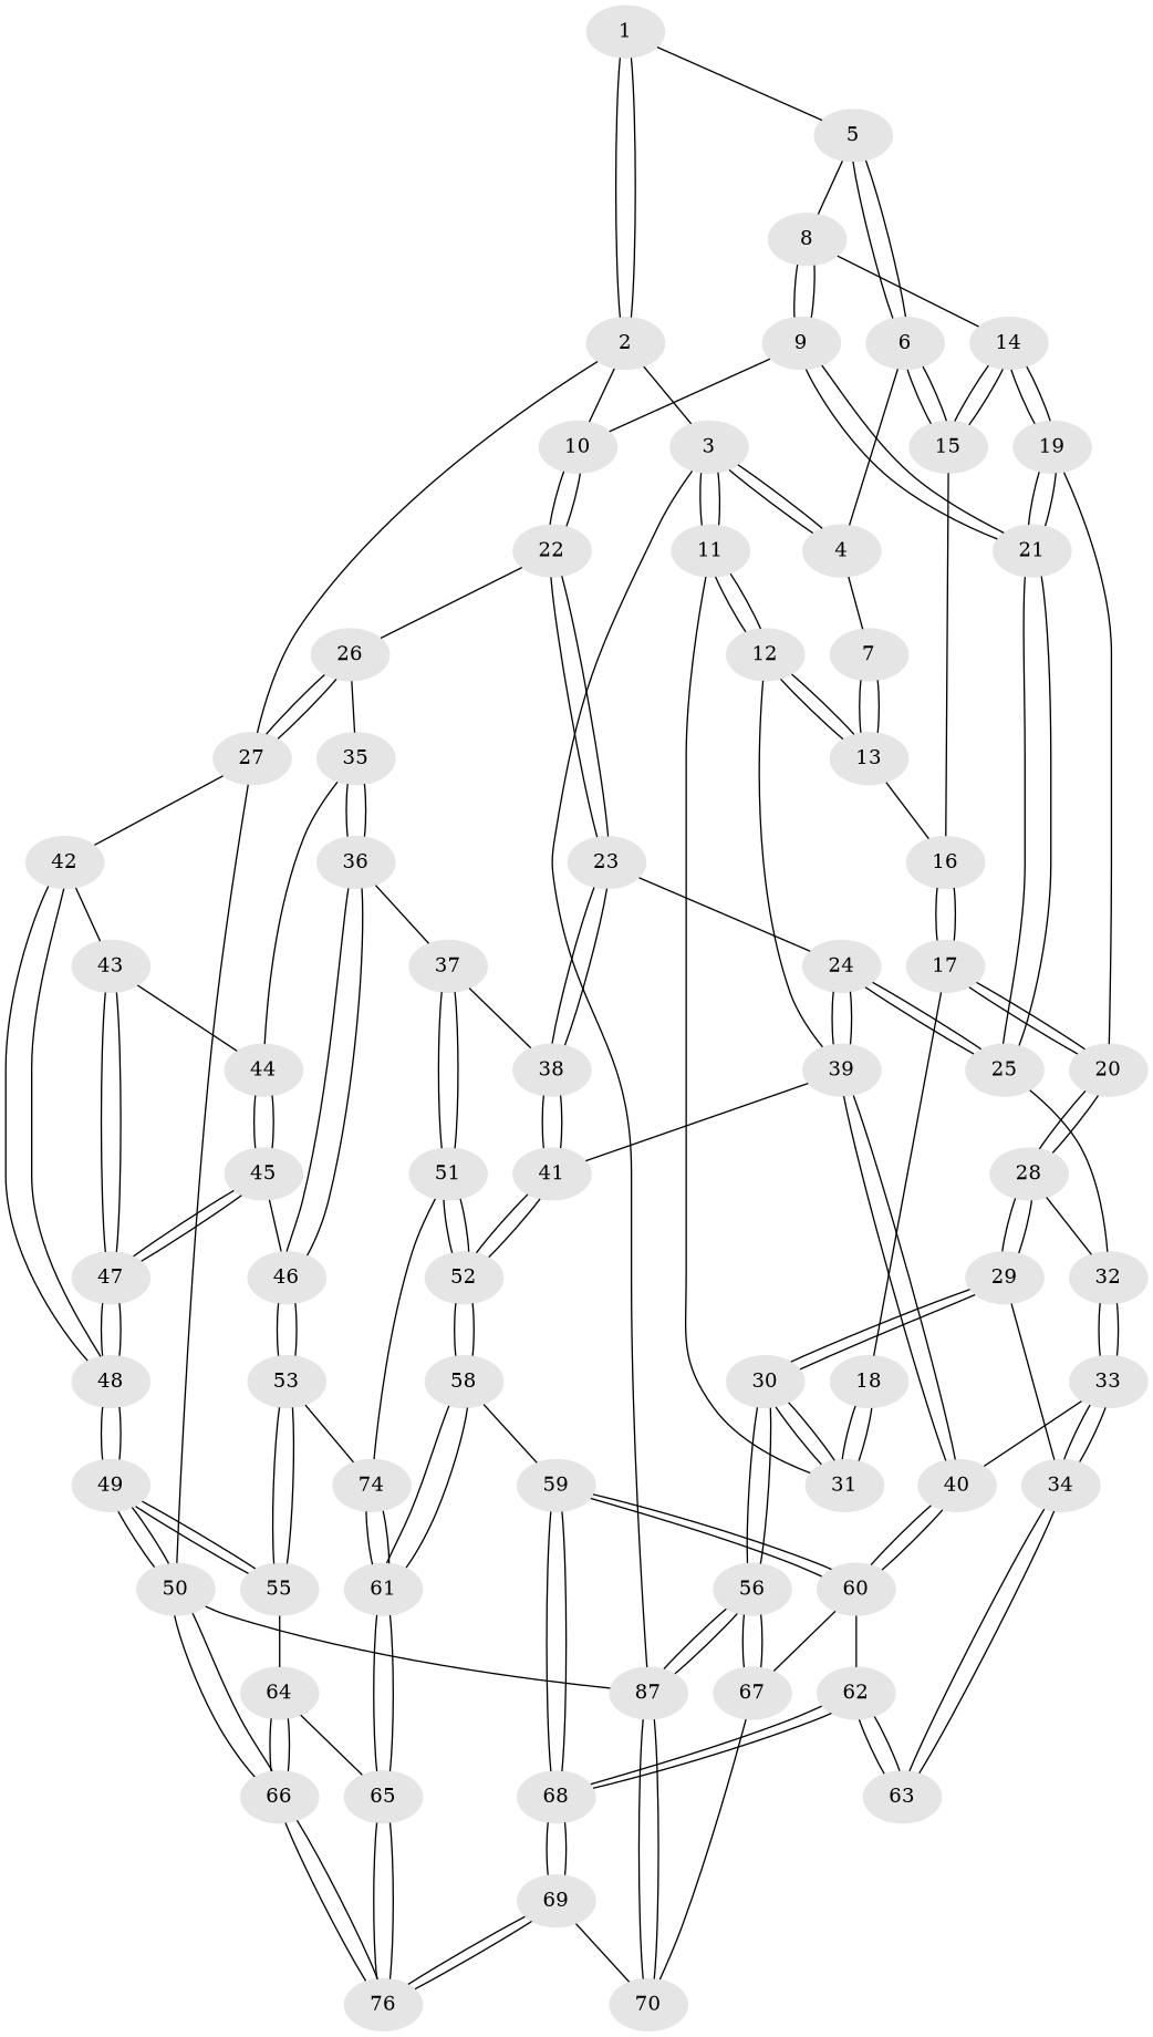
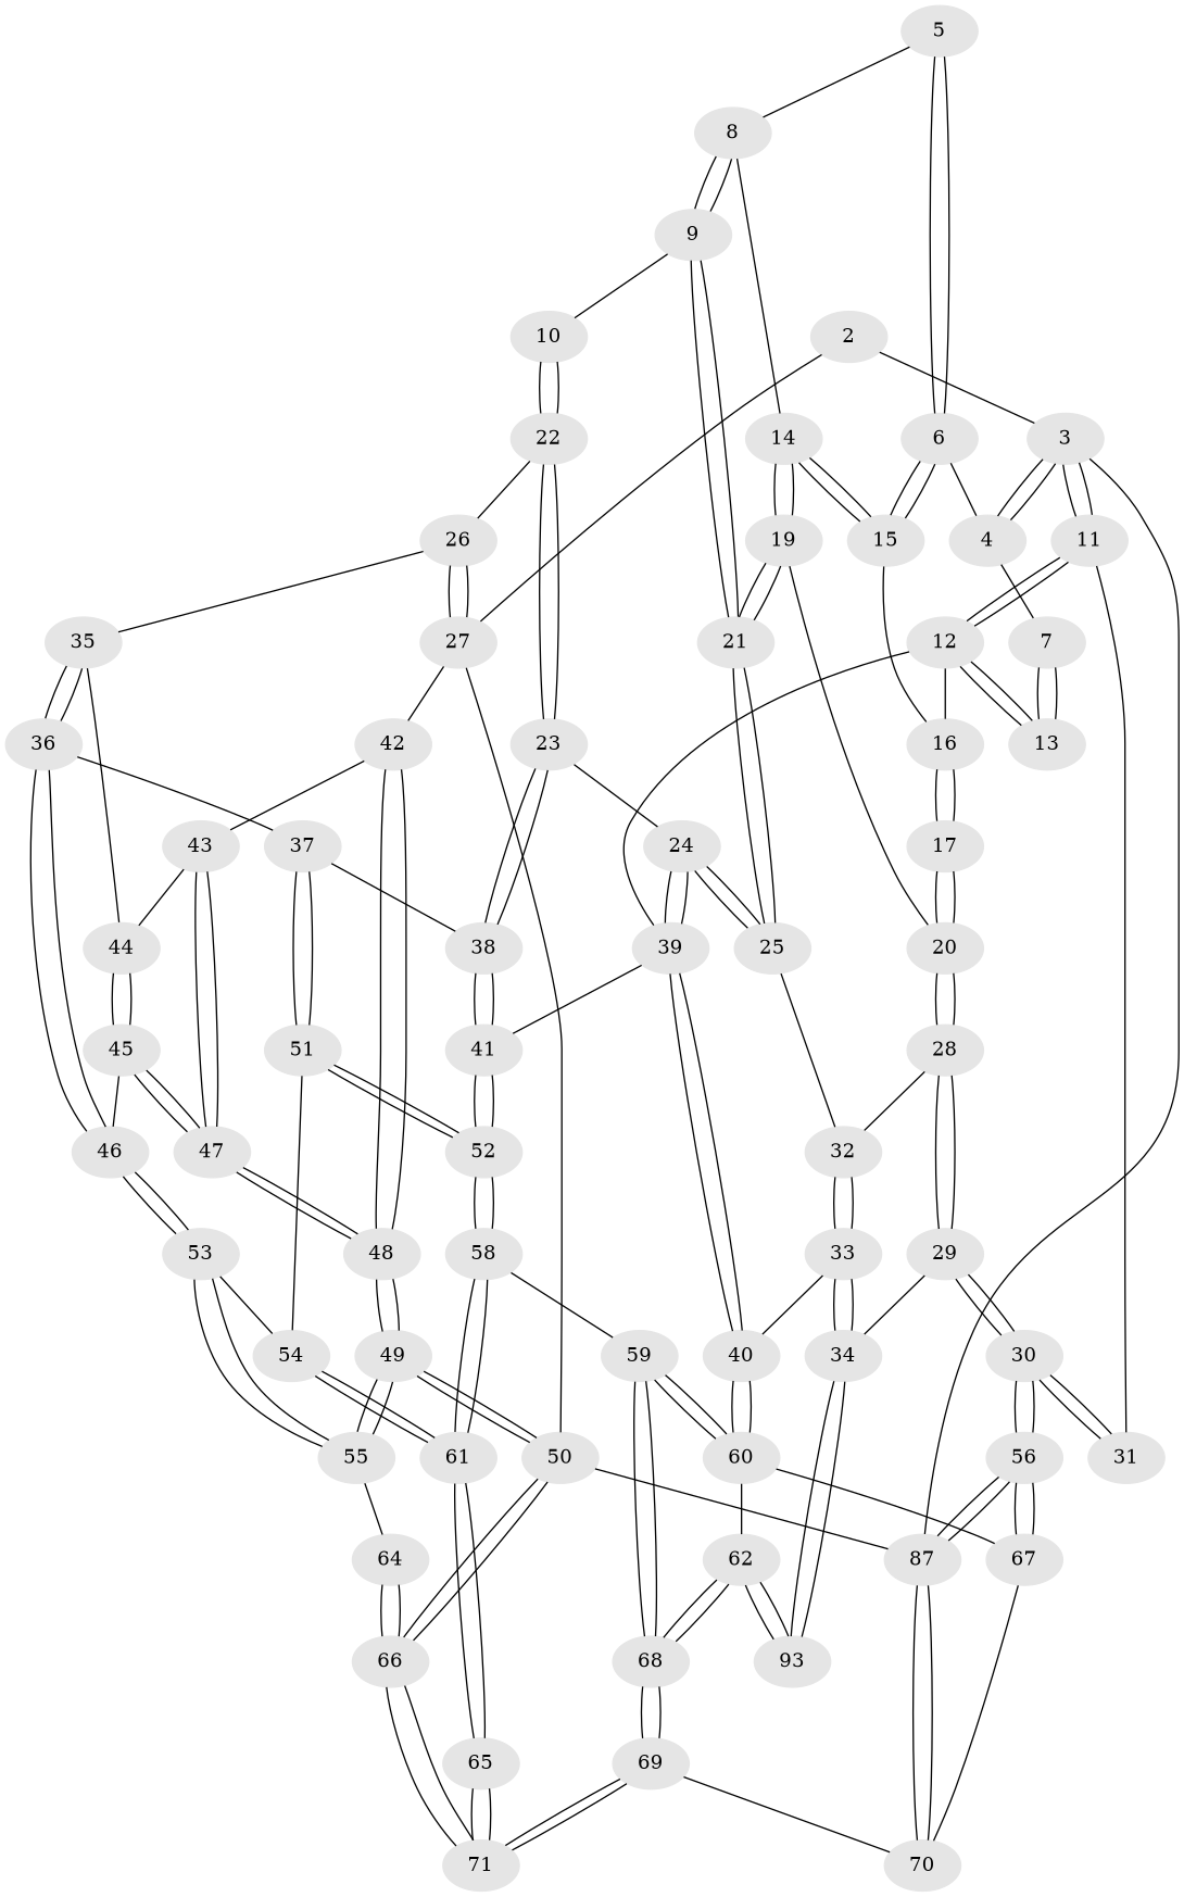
  graph {
    node [color=gray90 style=filled]
-   1
    2
    5
    3
    10
    27
    6
    8
    4
    11
    n11 [label=87]
    22
    42
    50
    7
    12
    31
    70
    13
    15
    9
    14
    16
    21
    19
    25
    23
    26
    39
-   18
    17
    20
    28
    32
    29
    24
    38
    35
    41
    40
    33
    36
    44
    43
    48
    66
    30
    34
    56
-   63
+   63 [label=93]
    67
    60
    37
    46
    45
    51
    53
    52
-   54 [label=74]
+   54
    62
    58
    47
    49
    55
    64
-   71 [label=76]
+   71
    61
    59
    65
    68
    69
-   1 -- 2
-   1 -- 2
-   1 -- 5
    2 -- 3
-   2 -- 10
    2 -- 27
    5 -- 6
    5 -- 6
    5 -- 8
    3 -- 4
    3 -- 4
    3 -- 11
    3 -- 11
    3 -- n11
    10 -- 22
    10 -- 22
    27 -- 42
    27 -- 50
    6 -- 4
    6 -- 15
    6 -- 15
    8 -- 9
    8 -- 9
    8 -- 14
    4 -- 7
    11 -- 12
    11 -- 12
    11 -- 31
    n11 -- 70
    n11 -- 70
    22 -- 23
    22 -- 23
    22 -- 26
    42 -- 43
    42 -- 48
    42 -- 48
    50 -- n11
    50 -- 66
    50 -- 66
    7 -- 13
    7 -- 13
    12 -- 13
    12 -- 13
    12 -- 39
-   13 -- 16
+   12 -- 16
    15 -- 16
    9 -- 10
    9 -- 21
    9 -- 21
    14 -- 15
    14 -- 15
    14 -- 19
    14 -- 19
    16 -- 17
    16 -- 17
    21 -- 25
    21 -- 25
    19 -- 21
    19 -- 21
    19 -- 20
    25 -- 32
    23 -- 24
    23 -- 38
    23 -- 38
    26 -- 27
    26 -- 27
    26 -- 35
    39 -- 41
    39 -- 40
    39 -- 40
-   18 -- 31
-   18 -- 31
-   17 -- 18
    17 -- 20
    17 -- 20
    20 -- 28
    20 -- 28
    28 -- 32
    28 -- 29
    28 -- 29
    32 -- 33
    32 -- 33
    29 -- 30
    29 -- 30
    29 -- 34
    24 -- 25
    24 -- 25
    24 -- 39
    24 -- 39
    38 -- 41
    38 -- 41
    35 -- 36
    35 -- 36
    35 -- 44
    41 -- 52
    41 -- 52
    40 -- 60
    40 -- 60
    33 -- 40
    33 -- 34
    33 -- 34
    36 -- 37
    36 -- 46
    36 -- 46
    44 -- 45
    44 -- 45
    43 -- 44
    43 -- 47
    43 -- 47
    48 -- 49
    48 -- 49
    66 -- 71
    66 -- 71
    30 -- 31
    30 -- 31
    30 -- 56
    30 -- 56
    34 -- 63
    34 -- 63
    56 -- n11
    56 -- n11
    56 -- 67
    56 -- 67
    67 -- 70
    60 -- 67
    60 -- 62
    37 -- 38
    37 -- 51
    37 -- 51
    46 -- 53
    46 -- 53
    45 -- 46
    45 -- 47
    45 -- 47
    51 -- 52
    51 -- 52
    51 -- 54
    53 -- 54
    53 -- 55
    53 -- 55
    52 -- 58
    52 -- 58
    54 -- 61
    54 -- 61
    62 -- 63
    62 -- 63
    62 -- 68
    62 -- 68
    58 -- 61
    58 -- 61
    58 -- 59
    47 -- 48
    47 -- 48
    49 -- 50
    49 -- 50
    49 -- 55
    49 -- 55
    55 -- 64
    64 -- 66
    64 -- 66
-   64 -- 65
    61 -- 65
    61 -- 65
    59 -- 60
    59 -- 60
    59 -- 68
    59 -- 68
    65 -- 71
    65 -- 71
    68 -- 69
    68 -- 69
    69 -- 70
    69 -- 71
    69 -- 71
  }
